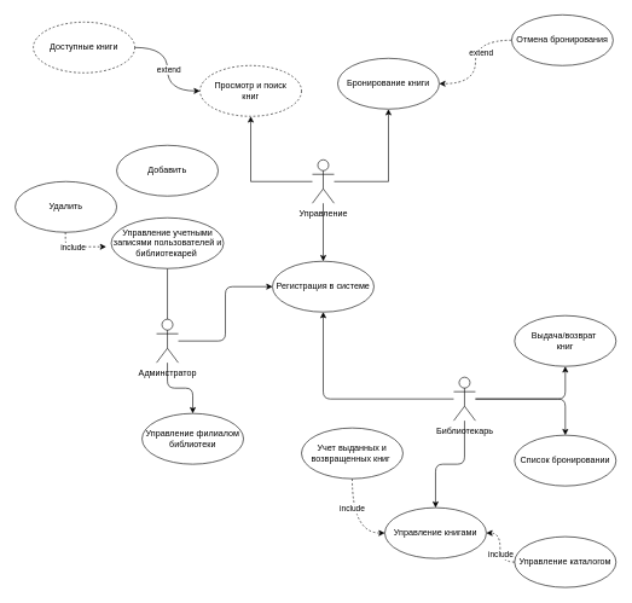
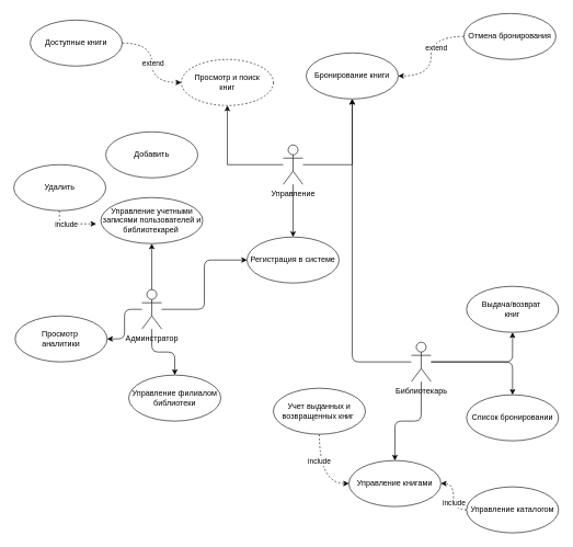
  <mxCell id="0" />
  <mxCell id="1" parent="0" />
  <mxCell id="2" style="edgeStyle=orthogonalEdgeStyle;rounded=1;orthogonalLoop=1;jettySize=auto;html=1;" edge="1" parent="1" source="5" target="16"><mxGeometry relative="1" as="geometry" /></mxCell>
  <mxCell id="3" style="edgeStyle=orthogonalEdgeStyle;rounded=0;orthogonalLoop=1;jettySize=auto;html=1;curved=0;" edge="1" parent="1" source="5" target="17"><mxGeometry relative="1" as="geometry" /></mxCell>
  <mxCell id="4" style="edgeStyle=orthogonalEdgeStyle;rounded=0;orthogonalLoop=1;jettySize=auto;html=1;entryX=0.5;entryY=1;entryDx=0;entryDy=0;curved=0;" edge="1" parent="1" source="5" target="18"><mxGeometry relative="1" as="geometry" /></mxCell>
  <mxCell id="5" value="Управление&lt;div&gt;&lt;br&gt;&lt;/div&gt;" style="shape=umlActor;verticalLabelPosition=bottom;verticalAlign=top;html=1;rounded=1;" vertex="1" parent="1"><mxGeometry x="430" y="220" width="30" height="60" as="geometry" /></mxCell>
  <mxCell id="6" style="edgeStyle=orthogonalEdgeStyle;rounded=1;orthogonalLoop=1;jettySize=auto;html=1;" edge="1" parent="1" source="10" target="23"><mxGeometry relative="1" as="geometry" /></mxCell>
  <mxCell id="7" style="edgeStyle=orthogonalEdgeStyle;rounded=1;orthogonalLoop=1;jettySize=auto;html=1;entryX=0.5;entryY=1;entryDx=0;entryDy=0;" edge="1" parent="1" source="10" target="22"><mxGeometry relative="1" as="geometry" /></mxCell>
  <mxCell id="8" style="edgeStyle=orthogonalEdgeStyle;rounded=1;orthogonalLoop=1;jettySize=auto;html=1;entryX=0.5;entryY=0;entryDx=0;entryDy=0;" edge="1" parent="1" source="10" target="24"><mxGeometry relative="1" as="geometry" /></mxCell>
- <mxCell id="9" style="edgeStyle=orthogonalEdgeStyle;rounded=1;orthogonalLoop=1;jettySize=auto;html=1;entryX=0.5;entryY=1;entryDx=0;entryDy=0;" edge="1" parent="1" source="10" target="16"><mxGeometry relative="1" as="geometry" /></mxCell>
+ <mxCell id="9" style="edgeStyle=orthogonalEdgeStyle;rounded=1;orthogonalLoop=1;jettySize=auto;html=1;" edge="1" parent="1" source="10" target="18"><mxGeometry relative="1" as="geometry" /></mxCell>
  <mxCell id="10" value="&lt;div&gt;Библиотекарь&lt;/div&gt;" style="shape=umlActor;verticalLabelPosition=bottom;verticalAlign=top;html=1;rounded=1;" vertex="1" parent="1"><mxGeometry x="625" y="520" width="30" height="60" as="geometry" /></mxCell>
  <mxCell id="11" style="edgeStyle=orthogonalEdgeStyle;rounded=1;orthogonalLoop=1;jettySize=auto;html=1;entryX=0.5;entryY=0;entryDx=0;entryDy=0;" edge="1" parent="1" source="15" target="29"><mxGeometry relative="1" as="geometry" /></mxCell>
- <mxCell id="13" style="edgeStyle=orthogonalEdgeStyle;rounded=1;orthogonalLoop=1;jettySize=auto;html=1;entryX=0.5;entryY=1;entryDx=0;entryDy=0;endArrow=none;" edge="1" parent="1" source="15" target="28"><mxGeometry relative="1" as="geometry" /></mxCell>
+ <mxCell id="12" style="edgeStyle=orthogonalEdgeStyle;rounded=1;orthogonalLoop=1;jettySize=auto;html=1;entryX=1;entryY=0.5;entryDx=0;entryDy=0;" edge="1" parent="1" source="15" target="30"><mxGeometry relative="1" as="geometry" /></mxCell>
+ <mxCell id="13" style="edgeStyle=orthogonalEdgeStyle;rounded=1;orthogonalLoop=1;jettySize=auto;html=1;entryX=0.5;entryY=1;entryDx=0;entryDy=0;" edge="1" parent="1" source="15" target="28"><mxGeometry relative="1" as="geometry" /></mxCell>
  <mxCell id="14" style="edgeStyle=orthogonalEdgeStyle;rounded=1;orthogonalLoop=1;jettySize=auto;html=1;entryX=0;entryY=0.5;entryDx=0;entryDy=0;" edge="1" parent="1" source="15" target="16"><mxGeometry relative="1" as="geometry" /></mxCell>
  <mxCell id="15" value="&lt;div&gt;Админстратор&lt;/div&gt;" style="shape=umlActor;verticalLabelPosition=bottom;verticalAlign=top;html=1;rounded=1;" vertex="1" parent="1"><mxGeometry x="215" y="440" width="30" height="60" as="geometry" /></mxCell>
  <mxCell id="16" value="Регистрация в системе" style="ellipse;whiteSpace=wrap;html=1;rounded=1;" vertex="1" parent="1"><mxGeometry x="375" y="360" width="140" height="70" as="geometry" /></mxCell>
  <mxCell id="17" value="Просмотр и поиск&lt;div&gt;книг&lt;/div&gt;" style="ellipse;whiteSpace=wrap;html=1;rounded=1;dashed=1;" vertex="1" parent="1"><mxGeometry x="275" y="90" width="140" height="70" as="geometry" /></mxCell>
  <mxCell id="18" value="Бронирование книги" style="ellipse;whiteSpace=wrap;html=1;rounded=1;" vertex="1" parent="1"><mxGeometry x="465" y="80" width="140" height="70" as="geometry" /></mxCell>
  <mxCell id="19" style="edgeStyle=orthogonalEdgeStyle;rounded=0;orthogonalLoop=1;jettySize=auto;html=1;entryX=1;entryY=0.5;entryDx=0;entryDy=0;dashed=1;curved=1;" edge="1" parent="1" source="21" target="18"><mxGeometry relative="1" as="geometry" /></mxCell>
  <mxCell id="20" value="extend" style="edgeLabel;html=1;align=center;verticalAlign=middle;resizable=0;points=[];rounded=1;" vertex="1" connectable="0" parent="19"><mxGeometry x="-0.379" y="-2" relative="1" as="geometry"><mxPoint x="9" y="17" as="offset" /></mxGeometry></mxCell>
  <mxCell id="21" value="Отмена бронирования" style="ellipse;whiteSpace=wrap;html=1;rounded=1;" vertex="1" parent="1"><mxGeometry x="705" width="140" height="70" as="geometry" y="20" /></mxCell>
  <mxCell id="22" value="Выдача/возврат&amp;nbsp;&lt;div&gt;книг&lt;/div&gt;" style="ellipse;whiteSpace=wrap;html=1;rounded=1;" vertex="1" parent="1"><mxGeometry x="709" y="435" width="140" height="70" as="geometry" /></mxCell>
  <mxCell id="23" value="Управление книгами" style="ellipse;whiteSpace=wrap;html=1;rounded=1;" vertex="1" parent="1"><mxGeometry x="530" y="700" width="140" height="70" as="geometry" /></mxCell>
  <mxCell id="24" value="Список бронировании" style="ellipse;whiteSpace=wrap;html=1;rounded=1;" vertex="1" parent="1"><mxGeometry x="709" y="600" width="140" height="70" as="geometry" /></mxCell>
  <mxCell id="25" style="edgeStyle=orthogonalEdgeStyle;rounded=0;orthogonalLoop=1;jettySize=auto;html=1;entryX=0;entryY=0.5;entryDx=0;entryDy=0;curved=1;dashed=1;" edge="1" parent="1" source="27" target="23"><mxGeometry relative="1" as="geometry" /></mxCell>
  <mxCell id="26" value="include" style="edgeLabel;html=1;align=center;verticalAlign=middle;resizable=0;points=[];rounded=1;" vertex="1" connectable="0" parent="25"><mxGeometry x="-0.325" y="-1" relative="1" as="geometry"><mxPoint as="offset" /></mxGeometry></mxCell>
  <mxCell id="27" value="Учет выданных и возвращенных книг&amp;nbsp;" style="ellipse;whiteSpace=wrap;html=1;rounded=1;" vertex="1" parent="1"><mxGeometry x="415" y="590" width="140" height="70" as="geometry" /></mxCell>
  <mxCell id="28" value="Управление учетными записями пользователей и библиотекарей&amp;nbsp;" style="ellipse;whiteSpace=wrap;html=1;rounded=1;" vertex="1" parent="1"><mxGeometry x="152.5" y="300" width="155" height="70" as="geometry" /></mxCell>
  <mxCell id="29" value="Управление филиалом библиотеки" style="ellipse;whiteSpace=wrap;html=1;rounded=1;" vertex="1" parent="1"><mxGeometry x="195" y="570" width="140" height="70" as="geometry" /></mxCell>
- <mxCell id="31" style="edgeStyle=orthogonalEdgeStyle;rounded=0;orthogonalLoop=1;jettySize=auto;html=1;entryX=0;entryY=0.5;entryDx=0;entryDy=0;curved=1;dashed=0;" edge="1" parent="1" source="33" target="17"><mxGeometry relative="1" as="geometry" /></mxCell>
+ <mxCell id="30" value="Просмотр&amp;nbsp;&lt;div&gt;аналитики&lt;/div&gt;" style="ellipse;whiteSpace=wrap;html=1;rounded=1;" vertex="1" parent="1"><mxGeometry x="22" y="480" width="140" height="70" as="geometry" /></mxCell>
+ <mxCell id="31" style="edgeStyle=orthogonalEdgeStyle;rounded=0;orthogonalLoop=1;jettySize=auto;html=1;entryX=0;entryY=0.5;entryDx=0;entryDy=0;curved=1;dashed=1;" edge="1" parent="1" source="33" target="17"><mxGeometry relative="1" as="geometry" /></mxCell>
  <mxCell id="32" value="extend" style="edgeLabel;html=1;align=center;verticalAlign=middle;resizable=0;points=[];rounded=1;" vertex="1" connectable="0" parent="31"><mxGeometry x="-0.0" y="1" relative="1" as="geometry"><mxPoint as="offset" /></mxGeometry></mxCell>
- <mxCell id="33" value="Доступные книги" style="ellipse;whiteSpace=wrap;html=1;rounded=1;dashed=1;" vertex="1" parent="1"><mxGeometry x="45" y="30" width="140" height="70" as="geometry" /></mxCell>
+ <mxCell id="33" value="Доступные книги" style="ellipse;whiteSpace=wrap;html=1;rounded=1;" vertex="1" parent="1"><mxGeometry x="45" y="30" width="140" height="70" as="geometry" /></mxCell>
  <mxCell id="34" style="edgeStyle=orthogonalEdgeStyle;rounded=0;orthogonalLoop=1;jettySize=auto;html=1;entryX=1;entryY=0.5;entryDx=0;entryDy=0;curved=1;dashed=1;" edge="1" parent="1" source="36" target="23"><mxGeometry relative="1" as="geometry" /></mxCell>
  <mxCell id="35" value="include" style="edgeLabel;html=1;align=center;verticalAlign=middle;resizable=0;points=[];rounded=1;" vertex="1" connectable="0" parent="34"><mxGeometry x="-0.205" relative="1" as="geometry"><mxPoint as="offset" /></mxGeometry></mxCell>
  <mxCell id="36" value="Управление каталогом" style="ellipse;whiteSpace=wrap;html=1;rounded=1;" vertex="1" parent="1"><mxGeometry x="709" y="740" width="140" height="70" as="geometry" /></mxCell>
  <mxCell id="37" value="Удалить" style="ellipse;whiteSpace=wrap;html=1;rounded=1;" vertex="1" parent="1"><mxGeometry x="20" y="250" width="140" height="70" as="geometry" /></mxCell>
  <mxCell id="38" style="edgeStyle=orthogonalEdgeStyle;rounded=1;orthogonalLoop=1;jettySize=auto;html=1;dashed=1;exitX=0.495;exitY=1.001;exitDx=0;exitDy=0;exitPerimeter=0;" edge="1" parent="1" source="37"><mxGeometry relative="1" as="geometry"><mxPoint x="145" y="340" as="targetPoint" /></mxGeometry></mxCell>
  <mxCell id="39" value="include" style="edgeLabel;html=1;align=center;verticalAlign=middle;resizable=0;points=[];rounded=1;" vertex="1" connectable="0" parent="38"><mxGeometry x="-0.293" y="-1" relative="1" as="geometry"><mxPoint x="3" y="-1" as="offset" /></mxGeometry></mxCell>
  <mxCell id="40" value="Добавить" style="ellipse;whiteSpace=wrap;html=1;rounded=1;" vertex="1" parent="1"><mxGeometry x="160" y="200" width="140" height="70" as="geometry" /></mxCell>
